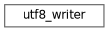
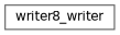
  digraph {
    rankdir=LR
-   n1 [color=grey40 fillcolor=white fontname=Helvetica fontsize=10 height=0.2 label=utf8_writer shape=box style=filled width=0.4]
+   n1 [color=grey40 fillcolor=white fontname=Helvetica fontsize=10 height=0.2 label=writer8_writer shape=box style=filled width=0.4]
  }
